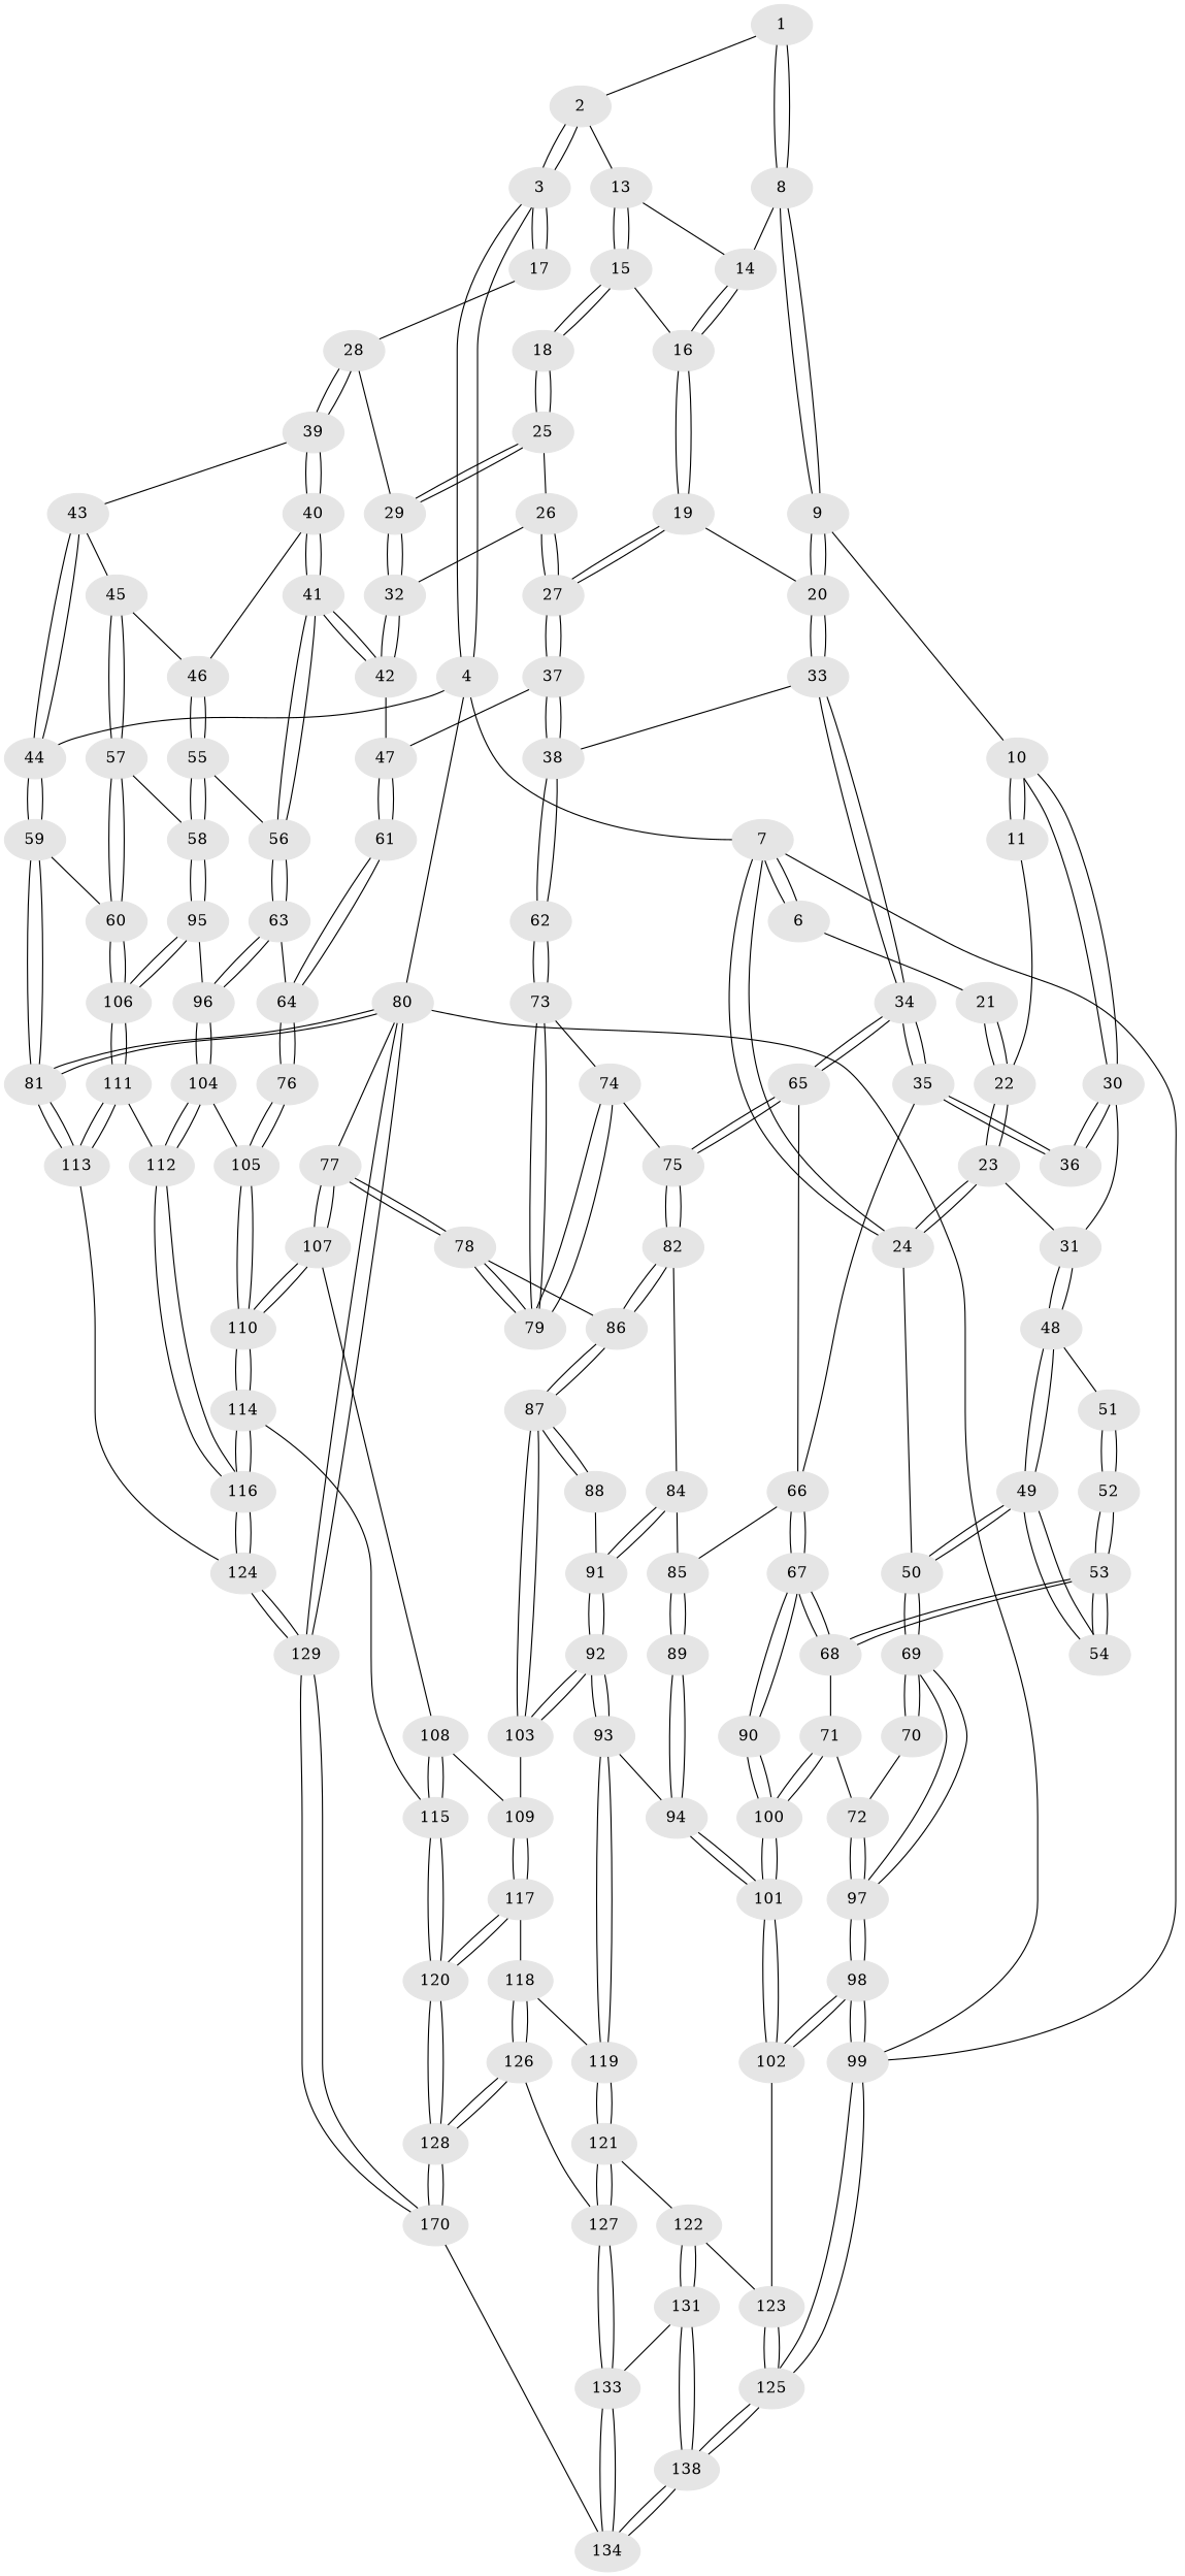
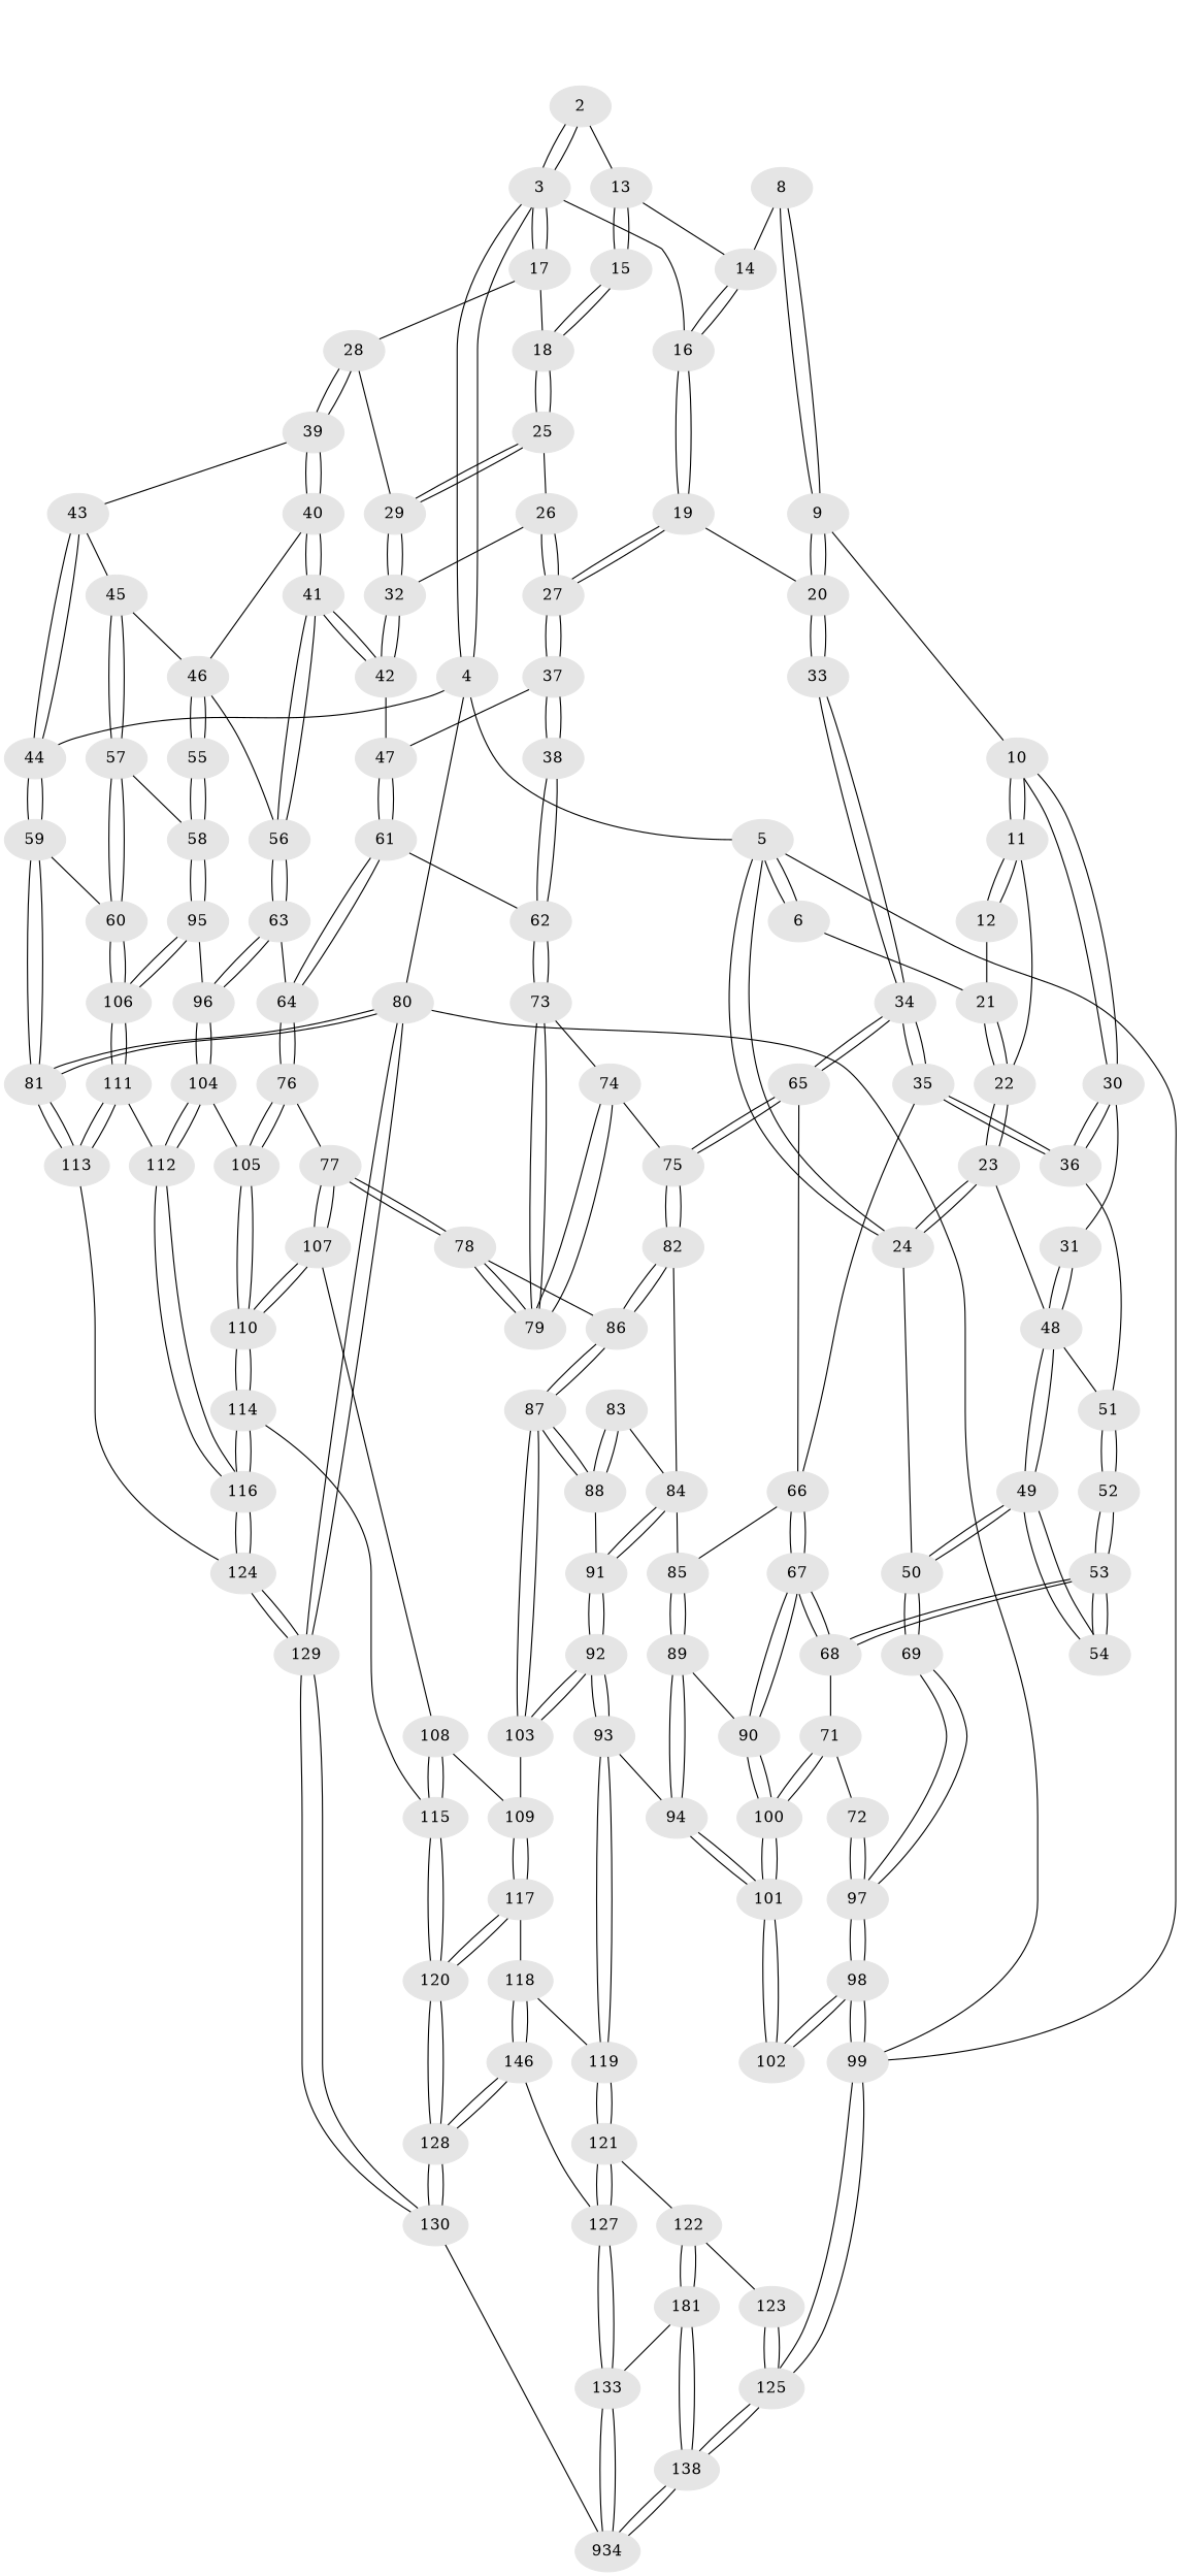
  graph {
    node [color=gray90 style=filled]
-   1
    2
    8
    3
    13
    9
    14
    4
    17
    15
-   5 [label=7]
+   5
    44
    80
    18
    28
    6
    24
    99
    59
    81
    129
    21
    50
    125
    22
+   12
    10
    20
    16
    11
    30
    33
    31
    36
    23
    19
    25
    27
    29
    39
    26
    37
    34
    38
    48
    69
    32
    42
    47
    40
    43
    51
    49
    35
    65
    62
    66
    75
    52
    53
    61
    73
    41
    46
    45
    56
    55
    63
    57
    60
    58
    64
    54
-   70
    97
    68
    71
    95
    96
    106
    113
    111
    76
    74
    79
    104
    77
    105
    67
    85
    82
    90
    89
    100
    72
    98
    101
    86
    84
    78
    107
    110
    108
    87
-   130 [label=170]
+   130
    124
+   83
    88
    91
    92
    94
    103
    109
    93
    119
    121
    102
    112
    123
    n120 [label=138]
    117
    116
    114
    115
    120
    118
    128
-   126
+   126 [label=146]
    127
    122
-   131
+   131 [label=181]
    133
-   134
-   1 -- 2
-   1 -- 8
-   1 -- 8
+   134 [label=934]
    2 -- 3
    2 -- 3
    2 -- 13
    8 -- 9
    8 -- 9
    8 -- 14
    3 -- 4
    3 -- 4
    3 -- 17
    3 -- 17
    13 -- 14
    13 -- 15
    13 -- 15
    9 -- 10
    9 -- 20
    9 -- 20
    14 -- 16
    14 -- 16
    4 -- 5
    4 -- 44
    4 -- 80
+   17 -- 18
    17 -- 28
    15 -- 18
    15 -- 18
-   15 -- 16
+   3 -- 16
    5 -- 6
    5 -- 6
    5 -- 24
    5 -- 24
    5 -- 99
    44 -- 59
    44 -- 59
    80 -- 99
    80 -- 81
    80 -- 81
    80 -- 129
    80 -- 129
    18 -- 25
    18 -- 25
    28 -- 29
    28 -- 39
    28 -- 39
    6 -- 21
    24 -- 50
    99 -- 125
    99 -- 125
    59 -- 81
    59 -- 81
    59 -- 60
    81 -- 113
    81 -- 113
    129 -- 130
    129 -- 130
    21 -- 22
    21 -- 22
    50 -- 69
    50 -- 69
    125 -- n120
    125 -- n120
    22 -- 23
    22 -- 23
+   12 -- 21
    10 -- 11
    10 -- 11
    10 -- 30
    10 -- 30
    20 -- 33
    20 -- 33
    16 -- 19
    16 -- 19
    11 -- 22
+   11 -- 12
+   11 -- 12
    30 -- 31
    30 -- 36
    30 -- 36
    33 -- 34
    33 -- 34
-   33 -- 38
    31 -- 48
    31 -- 48
+   36 -- 51
    23 -- 24
    23 -- 24
-   23 -- 31
+   23 -- 48
    19 -- 20
    19 -- 27
    19 -- 27
    25 -- 29
    25 -- 29
    25 -- 26
    27 -- 37
    27 -- 37
    29 -- 32
    29 -- 32
    39 -- 40
    39 -- 40
    39 -- 43
    26 -- 27
    26 -- 27
    26 -- 32
    37 -- 38
    37 -- 38
    37 -- 47
    34 -- 35
    34 -- 35
    34 -- 65
    34 -- 65
    38 -- 62
    38 -- 62
    48 -- 51
    48 -- 49
    48 -- 49
-   69 -- 70
-   69 -- 70
    69 -- 97
    69 -- 97
    32 -- 42
    32 -- 42
    42 -- 47
    47 -- 61
    47 -- 61
    40 -- 41
    40 -- 41
    40 -- 46
    43 -- 44
    43 -- 44
    43 -- 45
    51 -- 52
    51 -- 52
    49 -- 50
    49 -- 50
    49 -- 54
    49 -- 54
    35 -- 36
    35 -- 36
    35 -- 66
    65 -- 66
    65 -- 75
    65 -- 75
    62 -- 73
    62 -- 73
    66 -- 67
    66 -- 67
    66 -- 85
    75 -- 82
    75 -- 82
    52 -- 53
    52 -- 53
    53 -- 54
    53 -- 54
    53 -- 68
    53 -- 68
+   61 -- 62
    61 -- 64
    61 -- 64
    73 -- 74
    73 -- 79
    73 -- 79
    41 -- 42
    41 -- 42
    41 -- 56
    41 -- 56
    46 -- 55
    46 -- 55
    45 -- 46
    45 -- 57
    45 -- 57
    56 -- 63
    56 -- 63
-   55 -- 56
+   46 -- 56
    55 -- 58
    55 -- 58
    63 -- 64
    63 -- 96
    63 -- 96
    57 -- 60
    57 -- 60
    57 -- 58
    60 -- 106
    60 -- 106
    58 -- 95
    58 -- 95
    64 -- 76
    64 -- 76
-   70 -- 72
    97 -- 98
    97 -- 98
    68 -- 71
    71 -- 100
    71 -- 100
    71 -- 72
    95 -- 96
    95 -- 106
    95 -- 106
    96 -- 104
    96 -- 104
    106 -- 111
    106 -- 111
    113 -- 124
    111 -- 113
    111 -- 113
    111 -- 112
-   80 -- 77
+   76 -- 77
    76 -- 105
    76 -- 105
    74 -- 75
    74 -- 79
    74 -- 79
    104 -- 105
    104 -- 112
    104 -- 112
    77 -- 78
    77 -- 78
    77 -- 107
    77 -- 107
    105 -- 110
    105 -- 110
    67 -- 68
    67 -- 68
    67 -- 90
    67 -- 90
    85 -- 89
    85 -- 89
    82 -- 86
    82 -- 86
    82 -- 84
    90 -- 100
    90 -- 100
+   89 -- 90
    89 -- 94
    89 -- 94
    100 -- 101
    100 -- 101
    72 -- 97
    72 -- 97
    98 -- 99
    98 -- 99
    98 -- 102
    98 -- 102
    101 -- 102
    101 -- 102
    86 -- 87
    86 -- 87
    84 -- 85
    84 -- 91
    84 -- 91
    78 -- 79
    78 -- 79
    78 -- 86
    107 -- 110
    107 -- 110
    107 -- 108
    110 -- 114
    110 -- 114
    108 -- 109
    108 -- 115
    108 -- 115
    87 -- 88
    87 -- 88
    87 -- 103
    87 -- 103
    130 -- 134
    124 -- 129
    124 -- 129
+   83 -- 84
+   83 -- 88
+   83 -- 88
    88 -- 91
    91 -- 92
    91 -- 92
    92 -- 103
    92 -- 103
    92 -- 93
    92 -- 93
    94 -- 101
    94 -- 101
    103 -- 109
    109 -- 117
    109 -- 117
    93 -- 94
    93 -- 119
    93 -- 119
    119 -- 121
    119 -- 121
    121 -- 127
    121 -- 127
    121 -- 122
-   102 -- 123
    112 -- 116
    112 -- 116
    123 -- 125
    123 -- 125
    n120 -- 134
    n120 -- 134
    117 -- 120
    117 -- 120
    117 -- 118
    116 -- 124
    116 -- 124
    114 -- 116
    114 -- 116
    114 -- 115
    115 -- 120
    115 -- 120
    120 -- 128
    120 -- 128
    118 -- 119
    118 -- 126
    118 -- 126
    128 -- 130
    128 -- 130
    126 -- 128
    126 -- 128
    126 -- 127
    127 -- 133
    127 -- 133
    122 -- 123
    122 -- 131
    122 -- 131
    131 -- n120
    131 -- n120
    131 -- 133
    133 -- 134
    133 -- 134
  }
